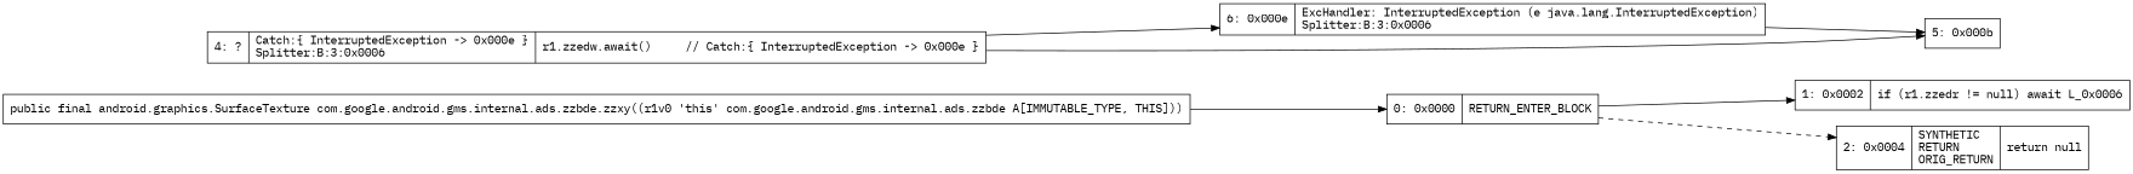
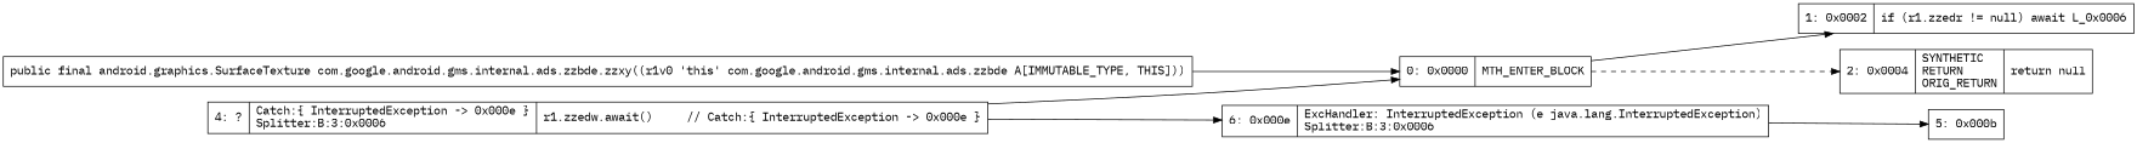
  digraph {
    fontname="IBM Plex Mono"
    rankdir=LR
    node [fontname="IBM Plex Mono" shape=record]
    edge [fontname="IBM Plex Mono"]
-   n1 [label="{0\:\ 0x0000|RETURN_ENTER_BLOCK\l}"]
+   n1 [label="{0\:\ 0x0000|MTH_ENTER_BLOCK\l}"]
    n2 [label="{1\:\ 0x0002|if (r1.zzedr != null) await L_0x0006\l}"]
    n3 [label="{2\:\ 0x0004|SYNTHETIC\lRETURN\lORIG_RETURN\l|return null\l}"]
    n4 [label="{4\:\ ?|Catch:\{ InterruptedException \-\> 0x000e \}\lSplitter:B:3:0x0006\l|r1.zzedw.await()     \/\/ Catch:\{ InterruptedException \-\> 0x000e \}\l}"]
    n5 [label="{6\:\ 0x000e|ExcHandler: InterruptedException (e java.lang.InterruptedException)\lSplitter:B:3:0x0006\l}"]
    n6 [label="{5\:\ 0x000b}"]
    n7 [label="{public final android.graphics.SurfaceTexture com.google.android.gms.internal.ads.zzbde.zzxy((r1v0 'this' com.google.android.gms.internal.ads.zzbde A[IMMUTABLE_TYPE, THIS])) }"]
    n1 -> n2
    n1 -> n3 [style=dashed]
    n4 -> n5
-   n4 -> n6
+   n4 -> n1
    n5 -> n6
    n7 -> n1
  }
